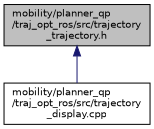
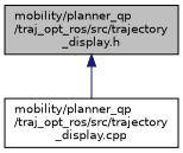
  digraph {
    node [color=black fontname=Helvetica fontsize=10 shape=record style=filled]
-   n1 [fillcolor=grey75 fontcolor=black height=0.2 label="mobility/planner_qp\l/traj_opt_ros/src/trajectory\l_trajectory.h" width=0.4]
+   n1 [fillcolor=grey75 fontcolor=black height=0.2 label="mobility/planner_qp\l/traj_opt_ros/src/trajectory\l_display.h" width=0.4]
    n2 [fillcolor=white height=0.2 label="mobility/planner_qp\l/traj_opt_ros/src/trajectory\l_display.cpp" width=0.4]
    n1 -> n2 [color=midnightblue dir=back fontname=Helvetica fontsize=10 labelfontname=Helvetica labelfontsize=10 style=solid]
  }
